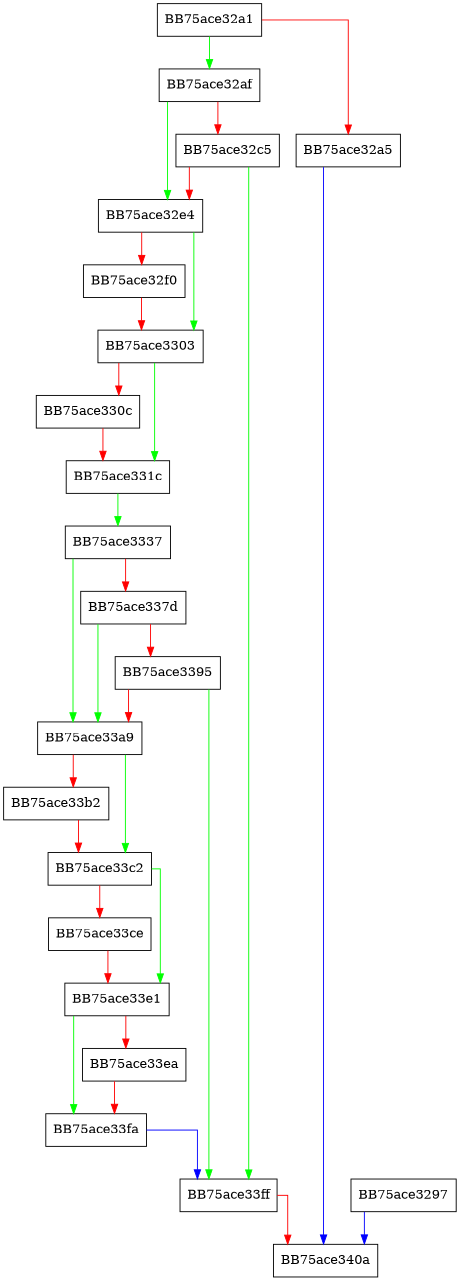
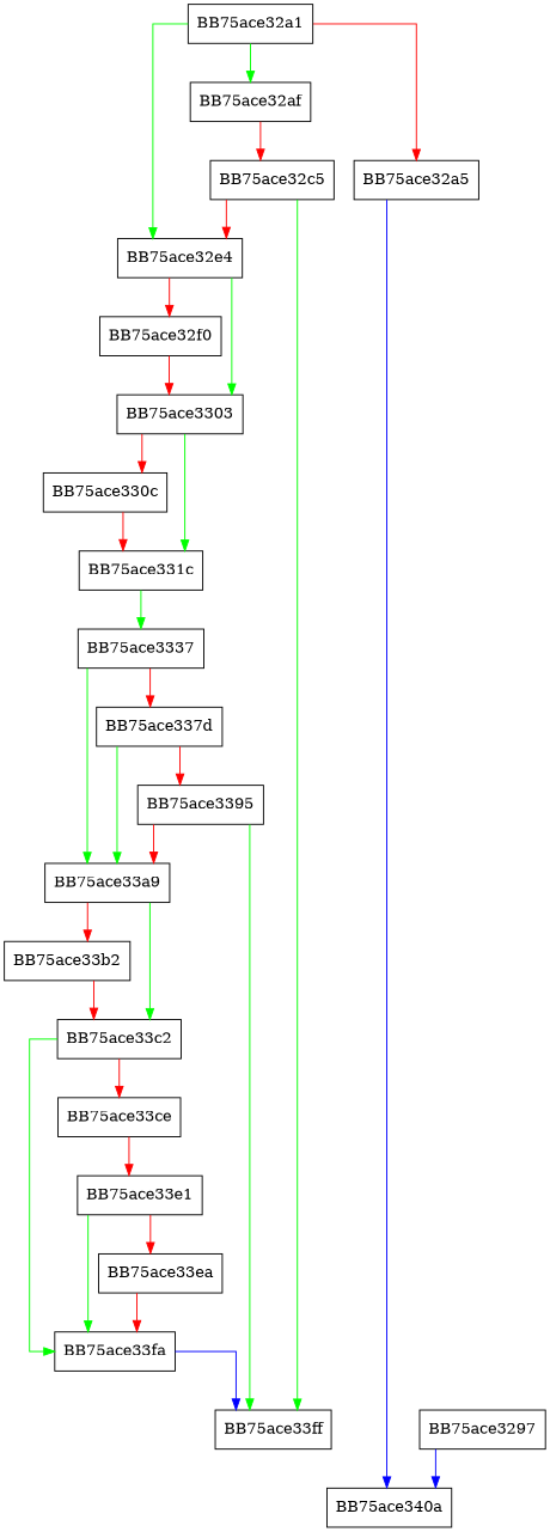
  digraph {
    splines=ortho
    node [shape=box]
    edge [color=red]
    BB75ace32a1
    BB75ace32af
    BB75ace32a5
    BB75ace3297
    BB75ace340a
    BB75ace32e4
    BB75ace32c5
    BB75ace3303
    BB75ace32f0
    BB75ace33ff
    BB75ace331c
    BB75ace330c
    BB75ace3337
    BB75ace33a9
    BB75ace337d
    BB75ace33c2
    BB75ace33b2
    BB75ace3395
    BB75ace33e1
    BB75ace33ce
    BB75ace33fa
    BB75ace33ea
    BB75ace32a1 -> BB75ace32af [color=green]
    BB75ace32a1 -> BB75ace32a5
-   BB75ace32af -> BB75ace32e4 [color=green]
+   BB75ace32a1 -> BB75ace32e4 [color=green]
    BB75ace32af -> BB75ace32c5
    BB75ace32a5 -> BB75ace340a [color=blue]
    BB75ace3297 -> BB75ace340a [color=blue]
    BB75ace32e4 -> BB75ace3303 [color=green]
    BB75ace32e4 -> BB75ace32f0
    BB75ace32c5 -> BB75ace32e4
    BB75ace32c5 -> BB75ace33ff [color=green]
    BB75ace3303 -> BB75ace331c [color=green]
    BB75ace3303 -> BB75ace330c
    BB75ace32f0 -> BB75ace3303
-   BB75ace33ff -> BB75ace340a
    BB75ace331c -> BB75ace3337 [color=green]
    BB75ace330c -> BB75ace331c
    BB75ace3337 -> BB75ace33a9 [color=green]
    BB75ace3337 -> BB75ace337d
    BB75ace33a9 -> BB75ace33c2 [color=green]
    BB75ace33a9 -> BB75ace33b2
    BB75ace337d -> BB75ace33a9 [color=green]
    BB75ace337d -> BB75ace3395
-   BB75ace33c2 -> BB75ace33e1 [color=green]
+   BB75ace33c2 -> BB75ace33fa [color=green]
    BB75ace33c2 -> BB75ace33ce
    BB75ace33b2 -> BB75ace33c2
    BB75ace3395 -> BB75ace33ff [color=green]
    BB75ace3395 -> BB75ace33a9
    BB75ace33e1 -> BB75ace33fa [color=green]
    BB75ace33e1 -> BB75ace33ea
    BB75ace33ce -> BB75ace33e1
    BB75ace33fa -> BB75ace33ff [color=blue]
    BB75ace33ea -> BB75ace33fa
  }
